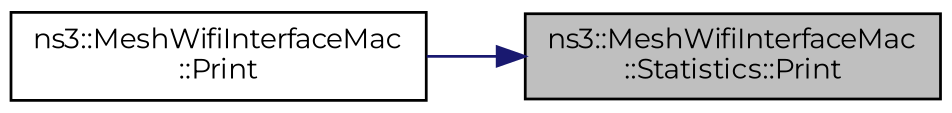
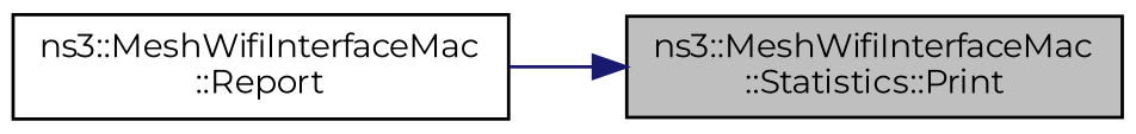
  digraph {
    rankdir=RL
    fontname=Montserrat
    node [color=black fontname=Montserrat fontsize=10 shape=record style=filled]
    n1 [fillcolor=grey75 fontcolor=black height=0.2 label="ns3::MeshWifiInterfaceMac\l::Statistics::Print" width=0.4]
-   n2 [fillcolor=white height=0.2 label="ns3::MeshWifiInterfaceMac\l::Print" width=0.4]
+   n2 [fillcolor=white height=0.2 label="ns3::MeshWifiInterfaceMac\l::Report" width=0.4]
    n1 -> n2 [color=midnightblue dir=back fontname=Montserrat fontsize=10 labelfontname=Helvetica labelfontsize=10 style=solid]
  }
